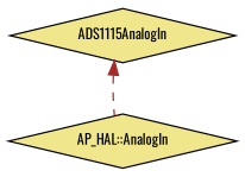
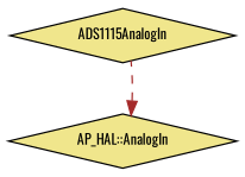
  digraph {
    fontname=Oswald
    node [color=black fillcolor=khaki fontname=Oswald fontsize=10 shape=diamond style=filled]
    n1 [fontcolor=black height=0.2 label=ADS1115AnalogIn width=0.4]
    n2 [height=0.2 label="AP_HAL::AnalogIn" width=0.4]
-   n1 -> n2 [color=brown dir=back fontname=Oswald fontsize=10 labelfontname=Helvetica labelfontsize=10 style=dashed]
+   n2 -> n1 [color=brown dir=back fontname=Oswald fontsize=10 labelfontname=Helvetica labelfontsize=10 style=dashed]
  }
